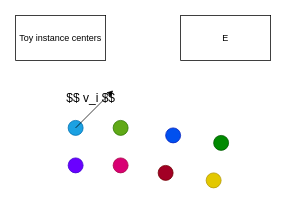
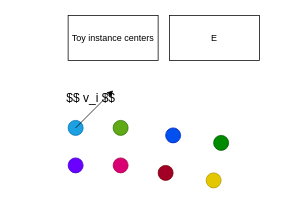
  <mxCell id="0" />
  <mxCell id="1" parent="0" />
- <mxCell id="2" value="&lt;font color=&quot;#000000&quot;&gt;Toy instance centers&lt;/font&gt;" style="rounded=0;whiteSpace=wrap;html=1;fillColor=#FFFFFF;strokeColor=#000000;" vertex="1" parent="1"><mxGeometry x="20" y="20" width="120" height="60" as="geometry" /></mxCell>
- <mxCell id="3" value="&lt;font color=&quot;#000000&quot;&gt;E&lt;/font&gt;" style="rounded=0;whiteSpace=wrap;html=1;fillColor=#FFFFFF;strokeColor=#000000;" vertex="1" parent="1"><mxGeometry x="240" y="20" width="120" height="60" as="geometry" /></mxCell>
+ <mxCell id="2" value="&lt;font color=&quot;#000000&quot;&gt;Toy instance centers&lt;/font&gt;" style="rounded=0;whiteSpace=wrap;html=1;fillColor=#FFFFFF;strokeColor=#000000;" vertex="1" parent="1"><mxGeometry x="90" y="20" width="120" height="60" as="geometry" /></mxCell>
+ <mxCell id="3" value="&lt;font color=&quot;#000000&quot;&gt;E&lt;/font&gt;" style="rounded=0;whiteSpace=wrap;html=1;fillColor=#FFFFFF;strokeColor=#000000;" vertex="1" parent="1"><mxGeometry x="225" y="20" width="120" height="60" as="geometry" /></mxCell>
  <mxCell id="4" value="" style="ellipse;whiteSpace=wrap;html=1;aspect=fixed;rounded=0;strokeColor=#006EAF;fontFamily=Helvetica;fontSize=12;fontColor=#ffffff;fillColor=#1ba1e2;" vertex="1" parent="1"><mxGeometry x="90" y="160" width="20" height="20" as="geometry" /></mxCell>
  <mxCell id="5" value="" style="ellipse;whiteSpace=wrap;html=1;aspect=fixed;rounded=0;strokeColor=#2D7600;fontFamily=Helvetica;fontSize=12;fontColor=#ffffff;fillColor=#60a917;" vertex="1" parent="1"><mxGeometry x="150" y="160" width="20" height="20" as="geometry" /></mxCell>
  <mxCell id="6" value="" style="ellipse;whiteSpace=wrap;html=1;aspect=fixed;rounded=0;strokeColor=#005700;fontFamily=Helvetica;fontSize=12;fontColor=#ffffff;fillColor=#008a00;" vertex="1" parent="1"><mxGeometry x="284" y="180" width="20" height="20" as="geometry" /></mxCell>
  <mxCell id="7" value="" style="ellipse;whiteSpace=wrap;html=1;aspect=fixed;rounded=0;strokeColor=#001DBC;fontFamily=Helvetica;fontSize=12;fontColor=#ffffff;fillColor=#0050ef;" vertex="1" parent="1"><mxGeometry x="220" y="170" width="20" height="20" as="geometry" /></mxCell>
  <mxCell id="8" value="" style="ellipse;whiteSpace=wrap;html=1;aspect=fixed;rounded=0;strokeColor=#3700CC;fontFamily=Helvetica;fontSize=12;fontColor=#ffffff;fillColor=#6a00ff;" vertex="1" parent="1"><mxGeometry x="90" y="210" width="20" height="20" as="geometry" /></mxCell>
  <mxCell id="9" value="" style="ellipse;whiteSpace=wrap;html=1;aspect=fixed;rounded=0;strokeColor=#A50040;fontFamily=Helvetica;fontSize=12;fontColor=#ffffff;fillColor=#d80073;" vertex="1" parent="1"><mxGeometry x="150" y="210" width="20" height="20" as="geometry" /></mxCell>
  <mxCell id="10" value="" style="ellipse;whiteSpace=wrap;html=1;aspect=fixed;rounded=0;strokeColor=#6F0000;fontFamily=Helvetica;fontSize=12;fontColor=#ffffff;fillColor=#a20025;" vertex="1" parent="1"><mxGeometry x="210" y="220" width="20" height="20" as="geometry" /></mxCell>
  <mxCell id="11" value="" style="ellipse;whiteSpace=wrap;html=1;aspect=fixed;rounded=0;strokeColor=#B09500;fontFamily=Helvetica;fontSize=12;fontColor=#000000;fillColor=#e3c800;" vertex="1" parent="1"><mxGeometry x="274" y="230" width="20" height="20" as="geometry" /></mxCell>
  <mxCell id="12" value="$$ v_i $$" style="endArrow=classic;html=1;rounded=0;fontFamily=Helvetica;fontSize=16;fontColor=#000000;strokeColor=#000000;labelBackgroundColor=none;" edge="1" parent="1"><mxGeometry x="0.2" y="14" width="50" height="50" relative="1" as="geometry"><mxPoint x="100" y="170" as="sourcePoint" /><mxPoint x="150" y="120" as="targetPoint" /><mxPoint as="offset" /></mxGeometry></mxCell>
